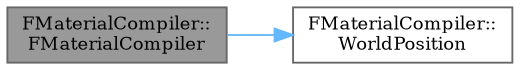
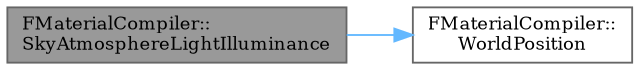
  digraph {
    rankdir=LR
    fontname="DejaVu Serif"
    node [fontname="DejaVu Serif" fontsize=10 shape=box style=filled]
-   n1 [color=gray40 fillcolor=grey60 fontcolor=black height=0.2 label="FMaterialCompiler::\lFMaterialCompiler" width=0.4]
+   n1 [color=gray40 fillcolor=grey60 fontcolor=black height=0.2 label="FMaterialCompiler::\lSkyAtmosphereLightIlluminance" width=0.4]
    n2 [color=grey40 fillcolor=white height=0.2 label="FMaterialCompiler::\lWorldPosition" width=0.4]
    n1 -> n2 [color=steelblue1 fontname="DejaVu Serif" fontsize=10 labelfontname=Helvetica labelfontsize=10 style=solid]
  }
